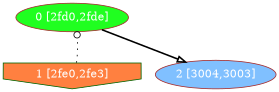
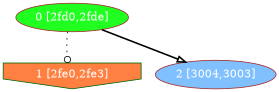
  digraph {
    node [fontcolor="#ffffff" shape=oval style=filled color=brown]
    n1 [fillcolor="#20FF20" label="0 [2fd0,2fde]"]
    n2 [fillcolor="#FF8040" label="1 [2fe0,2fe3]" shape=invhouse color=darkgreen]
    n3 [fillcolor="#80C0FF" label="2 [3004,3003]"]
-   n2 -> n1 [style=dotted arrowhead=odot]
+   n1 -> n2 [style=dotted arrowhead=odot]
    n1 -> n3 [style=bold arrowhead=onormal]
  }
